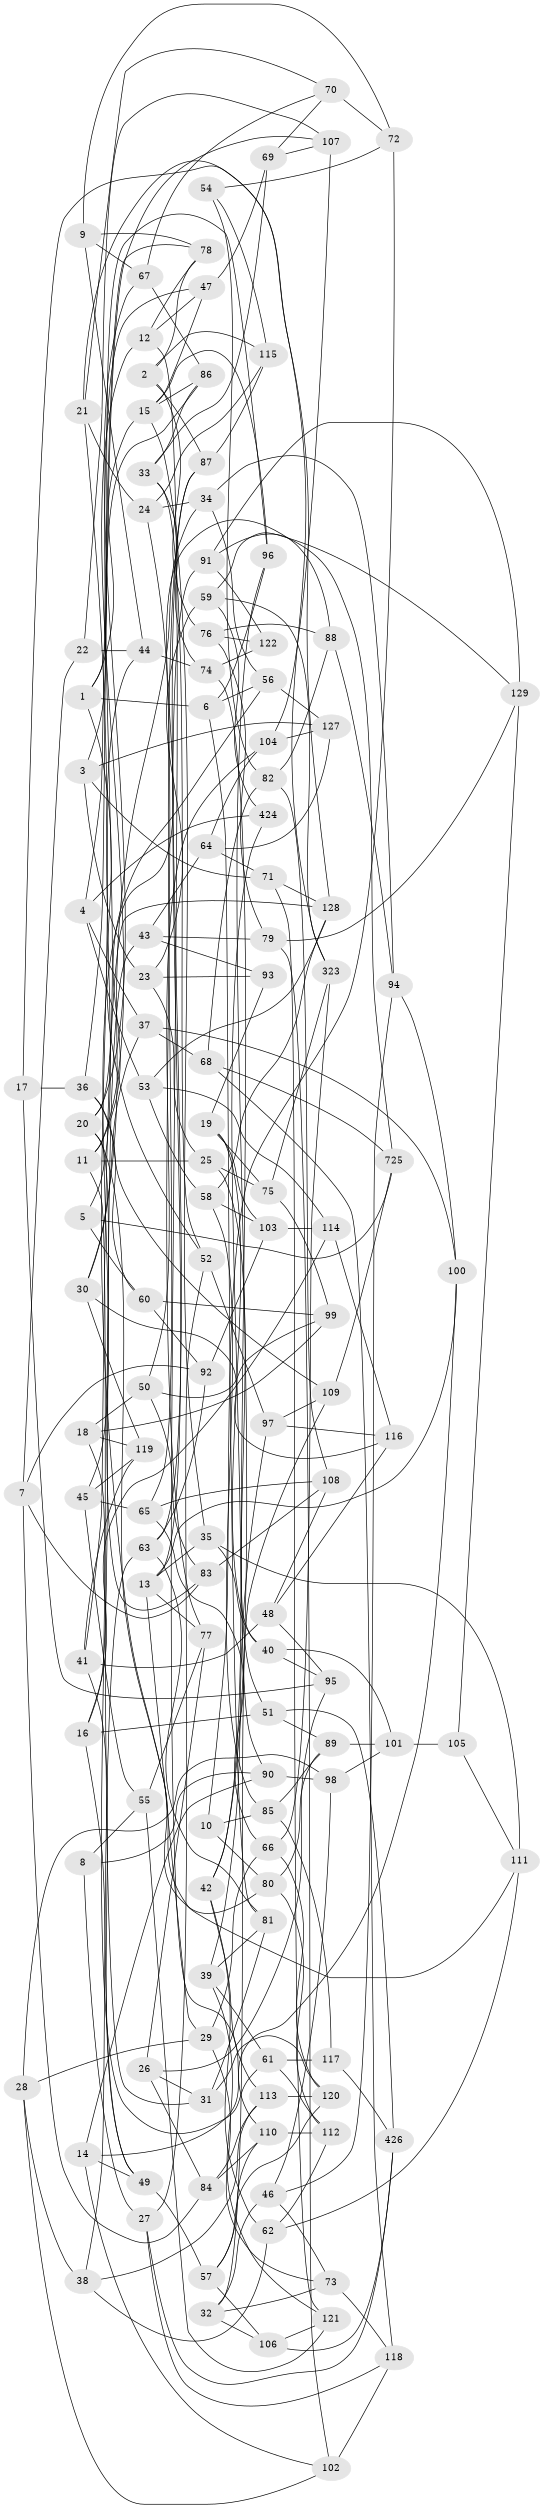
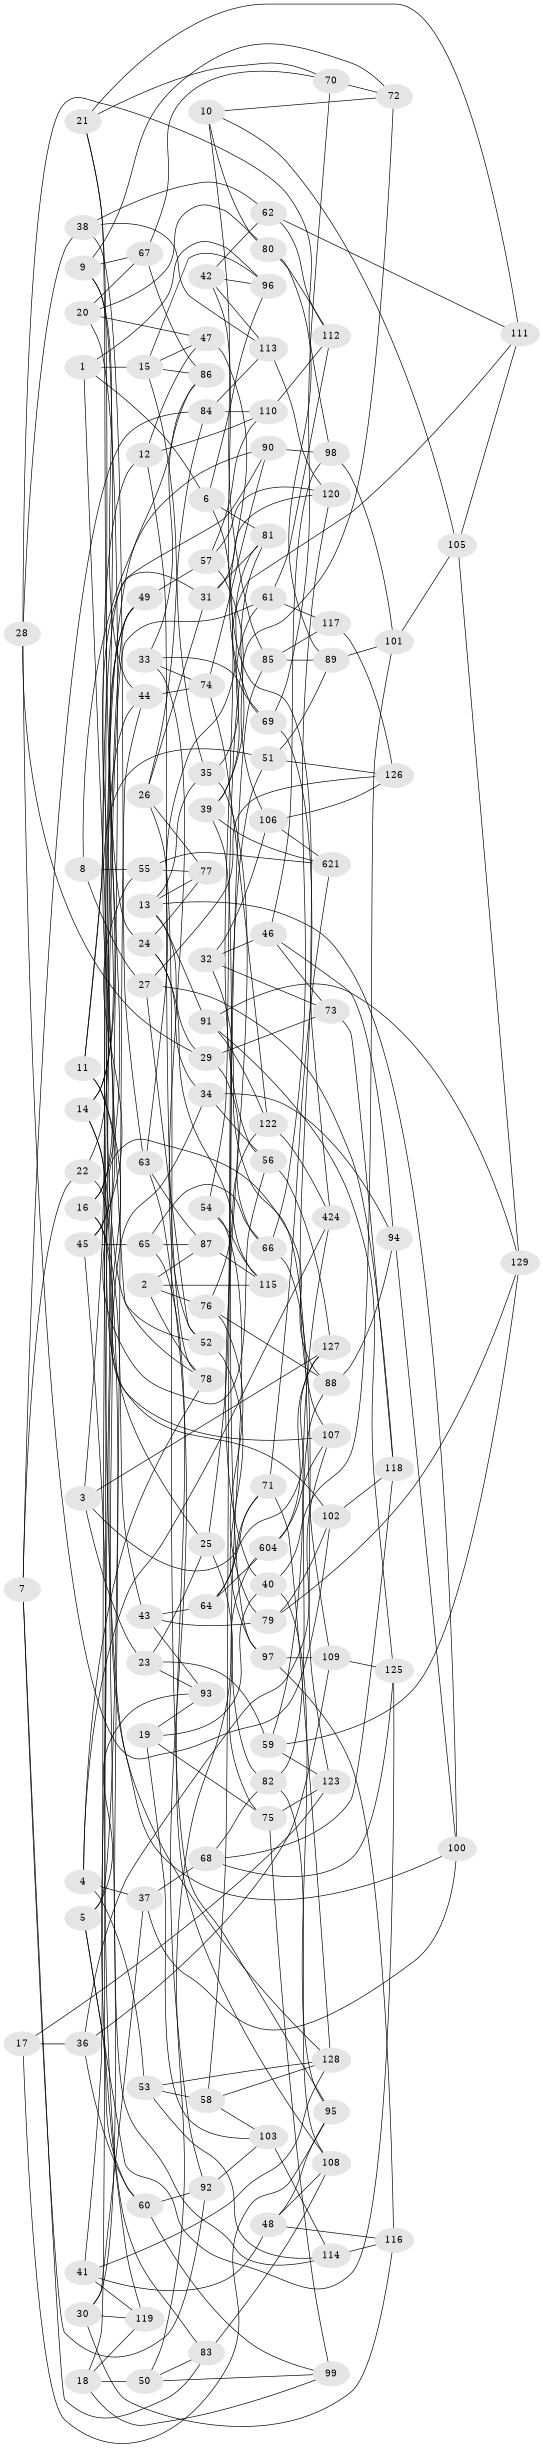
  graph {
    rankdir=LR
    node [color=gray90 style=filled]
    1
    6
    52
    96
    15
    56
    81
    8
    27
    55
    90
    97
    2
    76
    78
    87
    115
    79
    88
    122
    3
    23
    71
    86
    127
    93
    25
    59
    128
-   121
+   121 [label=621]
    4
    37
    53
    n34 [label=424]
    100
    68
    114
    58
    5
    44
    60
-   125 [label=725]
+   125
    74
    92
    99
    7
    22
    83
    84
    107
    108
    110
    113
    103
    118
-   126 [label=426]
+   126
    77
    98
    9
    67
    72
    70
    10
    80
    85
    105
    89
    112
    117
    111
    129
    11
    12
    31
    47
    51
    75
    120
    69
    13
    35
    91
    29
    40
    14
    49
    102
    57
    16
    43
    64
    116
    17
    36
    95
-   123 [label=323]
+   123
    66
    73
    109
    18
    50
    61
    119
-   104
+   104 [label=604]
    19
    101
    20
    21
    24
    34
    54
    82
    94
    26
    28
    38
    62
    63
    30
    32
    46
    106
    33
    39
    41
    48
    42
    45
    65
    1 -- 6
    1 -- 52
    1 -- 96
    1 -- 15
    6 -- 96
    6 -- 56
    6 -- 81
    52 -- 97
    15 -- 96
    15 -- 86
    15 -- 47
    15 -- 35
    56 -- 127
    8 -- 27
    8 -- 55
    8 -- 90
    27 -- 52
    27 -- 118
    27 -- 126
    55 -- 121
    55 -- 77
    90 -- 98
    97 -- 116
    97 -- 109
    2 -- 76
    2 -- 78
    2 -- 87
    2 -- 115
    76 -- 79
    76 -- 88
    76 -- 122
    87 -- 115
    79 -- 129
    79 -- 102
    88 -- 94
+   122 -- n34
    3 -- 23
    3 -- 71
    3 -- 86
    3 -- 127
    23 -- 93
    23 -- 25
    23 -- 59
    71 -- 128
    71 -- 121
    25 -- 51
    25 -- 75
    59 -- n34
    59 -- 129
    59 -- 123
    4 -- 78
    4 -- 37
    4 -- 53
    4 -- n34
    37 -- 100
    37 -- 68
    53 -- 128
    53 -- 114
    53 -- 58
    68 -- 125
    68 -- 118
    68 -- 82
    114 -- 116
    58 -- 128
    58 -- 103
    58 -- 85
+   5 -- 93
    5 -- 44
    5 -- 60
    5 -- 125
    44 -- 74
    60 -- 92
    60 -- 99
    74 -- 90
    74 -- 122
    92 -- 103
    7 -- 92
    7 -- 22
    7 -- 83
    7 -- 84
    22 -- 44
    22 -- 107
    83 -- 108
    84 -- 110
    84 -- 113
    110 -- 112
    113 -- 120
    103 -- 114
    98 -- 101
    9 -- 78
    9 -- 44
    9 -- 67
    9 -- 72
    67 -- 86
    67 -- 70
    70 -- 72
    10 -- 72
    10 -- 80
    10 -- 85
+   10 -- 105
    80 -- 89
    80 -- 112
    85 -- 89
    85 -- 117
    105 -- 111
    105 -- 129
    89 -- 101
    117 -- 126
    11 -- 56
    11 -- 25
    11 -- 12
    11 -- 31
    12 -- 78
    12 -- 110
    12 -- 47
    31 -- 81
    31 -- 120
    47 -- 69
    51 -- 126
    51 -- 89
    75 -- 99
    75 -- 123
    69 -- 107
    69 -- 70
    13 -- 100
    13 -- 77
    13 -- 35
    13 -- 91
    13 -- 29
    35 -- 111
    35 -- 40
    91 -- 122
    91 -- 125
    91 -- 129
    29 -- 66
    29 -- 73
    40 -- 95
    40 -- 101
    14 -- 90
    14 -- 100
    14 -- 49
    14 -- 102
    49 -- 57
    102 -- 118
    57 -- 110
    57 -- 120
    57 -- 106
    16 -- 114
    16 -- 51
    16 -- 49
    16 -- 43
    43 -- 79
    43 -- 93
    43 -- 64
    64 -- 71
    64 -- 127
    64 -- 104
    17 -- 36
    17 -- 95
    17 -- 123
    36 -- 60
    36 -- 107
    36 -- 109
    66 -- 120
    66 -- 123
    73 -- 118
    109 -- 125
    18 -- 99
    18 -- 50
    18 -- 61
    18 -- 119
    50 -- 99
    50 -- 83
    50 -- 104
    61 -- 112
    61 -- 117
    104 -- 127
    104 -- 107
    19 -- 93
    19 -- 103
    19 -- 75
    19 -- 40
    101 -- 105
    20 -- 83
    20 -- 67
    20 -- 80
    20 -- 47
    21 -- 128
    21 -- 70
    21 -- 111
    21 -- 24
    24 -- 115
    24 -- 77
    24 -- 34
    34 -- 56
    34 -- 94
    54 -- 115
    54 -- 72
    54 -- 82
    82 -- 88
    82 -- 108
    94 -- 100
    26 -- 84
    26 -- 77
    26 -- 31
    26 -- 95
    28 -- 98
    28 -- 29
    28 -- 102
    28 -- 38
    38 -- 113
    38 -- 62
    38 -- 63
    62 -- 112
    62 -- 111
    63 -- 81
    63 -- 87
    63 -- 92
    30 -- 37
    30 -- 116
    30 -- 119
    30 -- 34
    32 -- 73
    32 -- 109
    32 -- 46
    32 -- 106
    46 -- 98
    46 -- 73
    46 -- 94
    106 -- 121
    106 -- 126
    33 -- 52
    33 -- 86
    33 -- 74
    33 -- 69
    39 -- 81
    39 -- 97
    39 -- 121
    39 -- 61
    41 -- 128
    41 -- 49
    41 -- 119
    41 -- 48
    48 -- 108
    48 -- 116
    48 -- 95
    42 -- 96
    42 -- n34
    42 -- 113
    42 -- 62
    45 -- 55
    45 -- 88
    45 -- 119
    45 -- 65
    65 -- 87
    65 -- 108
    65 -- 66
  }
